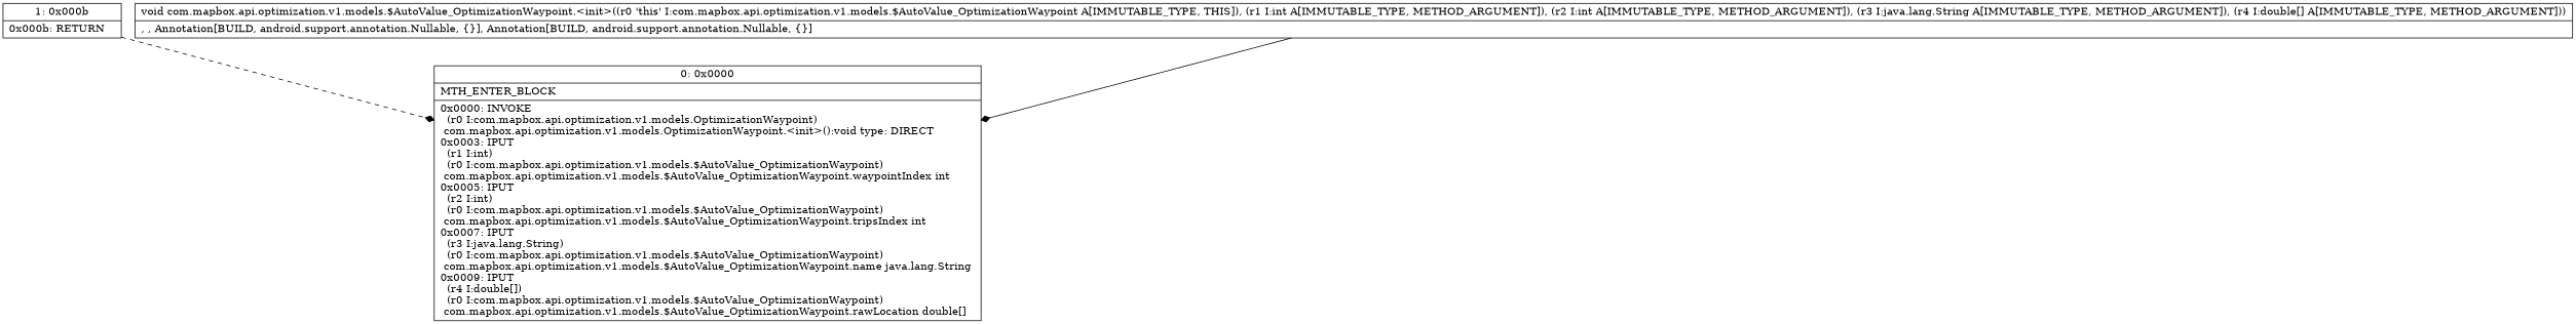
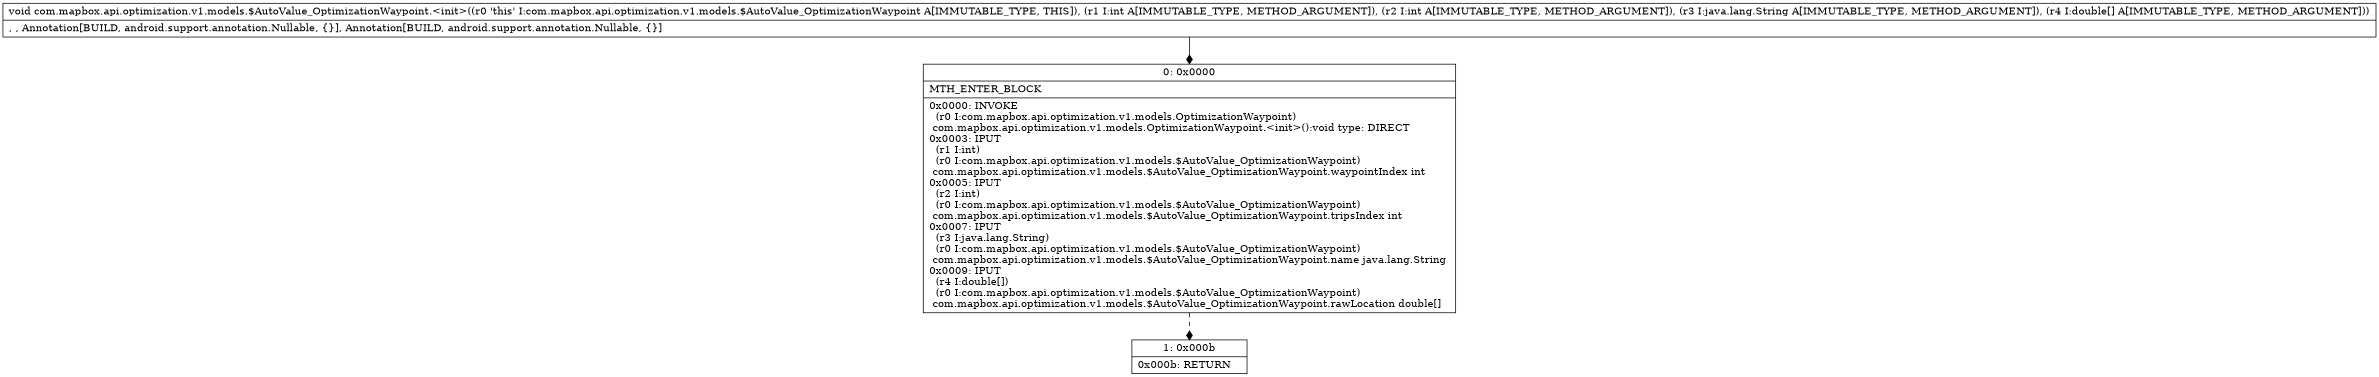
  digraph {
    node [shape=record]
    edge [arrowhead=diamond]
    n1 [label="{0\:\ 0x0000|MTH_ENTER_BLOCK\l|0x0000: INVOKE  \l  (r0 I:com.mapbox.api.optimization.v1.models.OptimizationWaypoint)\l com.mapbox.api.optimization.v1.models.OptimizationWaypoint.\<init\>():void type: DIRECT \l0x0003: IPUT  \l  (r1 I:int)\l  (r0 I:com.mapbox.api.optimization.v1.models.$AutoValue_OptimizationWaypoint)\l com.mapbox.api.optimization.v1.models.$AutoValue_OptimizationWaypoint.waypointIndex int \l0x0005: IPUT  \l  (r2 I:int)\l  (r0 I:com.mapbox.api.optimization.v1.models.$AutoValue_OptimizationWaypoint)\l com.mapbox.api.optimization.v1.models.$AutoValue_OptimizationWaypoint.tripsIndex int \l0x0007: IPUT  \l  (r3 I:java.lang.String)\l  (r0 I:com.mapbox.api.optimization.v1.models.$AutoValue_OptimizationWaypoint)\l com.mapbox.api.optimization.v1.models.$AutoValue_OptimizationWaypoint.name java.lang.String \l0x0009: IPUT  \l  (r4 I:double[])\l  (r0 I:com.mapbox.api.optimization.v1.models.$AutoValue_OptimizationWaypoint)\l com.mapbox.api.optimization.v1.models.$AutoValue_OptimizationWaypoint.rawLocation double[] \l}"]
    n2 [label="{1\:\ 0x000b|0x000b: RETURN   \l}"]
    n3 [label="{void com.mapbox.api.optimization.v1.models.$AutoValue_OptimizationWaypoint.\<init\>((r0 'this' I:com.mapbox.api.optimization.v1.models.$AutoValue_OptimizationWaypoint A[IMMUTABLE_TYPE, THIS]), (r1 I:int A[IMMUTABLE_TYPE, METHOD_ARGUMENT]), (r2 I:int A[IMMUTABLE_TYPE, METHOD_ARGUMENT]), (r3 I:java.lang.String A[IMMUTABLE_TYPE, METHOD_ARGUMENT]), (r4 I:double[] A[IMMUTABLE_TYPE, METHOD_ARGUMENT]))  | , , Annotation[BUILD, android.support.annotation.Nullable, \{\}], Annotation[BUILD, android.support.annotation.Nullable, \{\}]\l}"]
-   n2 -> n1 [style=dashed]
+   n1 -> n2 [style=dashed]
    n3 -> n1 [style=solid]
  }
